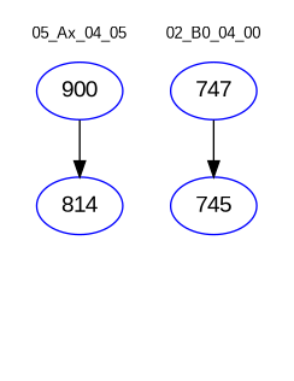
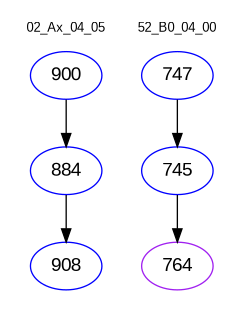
  digraph {
    fontname="Liberation Sans"
    node [color=blue fontname="Liberation Sans"]
    edge [color=black fontname="Liberation Sans"]
-   n1 [label=814]
+   n1 [label=884]
+   n2 [label=908]
    n3 [label=900]
    n4 [label=745]
    n5 [label=747]
+   n6 [color=purple label=764]
    subgraph cluster_1 {
      color=white
      fontsize=10
-     label="05_Ax_04_05"
+     label="02_Ax_04_05"
      n1
+     n2
      n3
    }
    subgraph cluster_2 {
      color=white
      fontsize=10
-     label="02_B0_04_00"
+     label="52_B0_04_00"
      n4
      n5
+     n6
    }
+   n1 -> n2
    n3 -> n1
+   n4 -> n6
    n5 -> n4
  }
